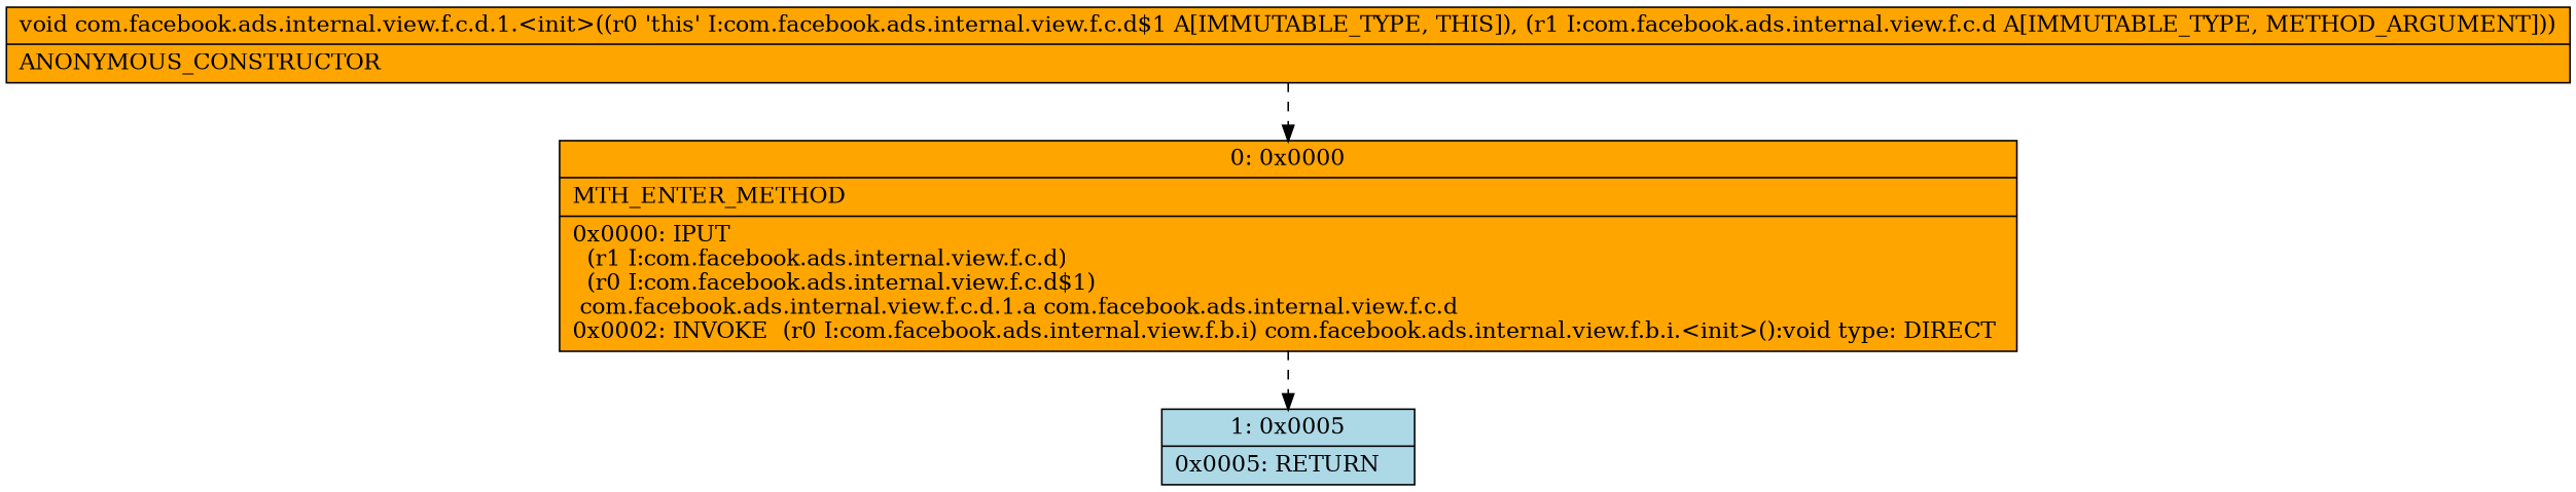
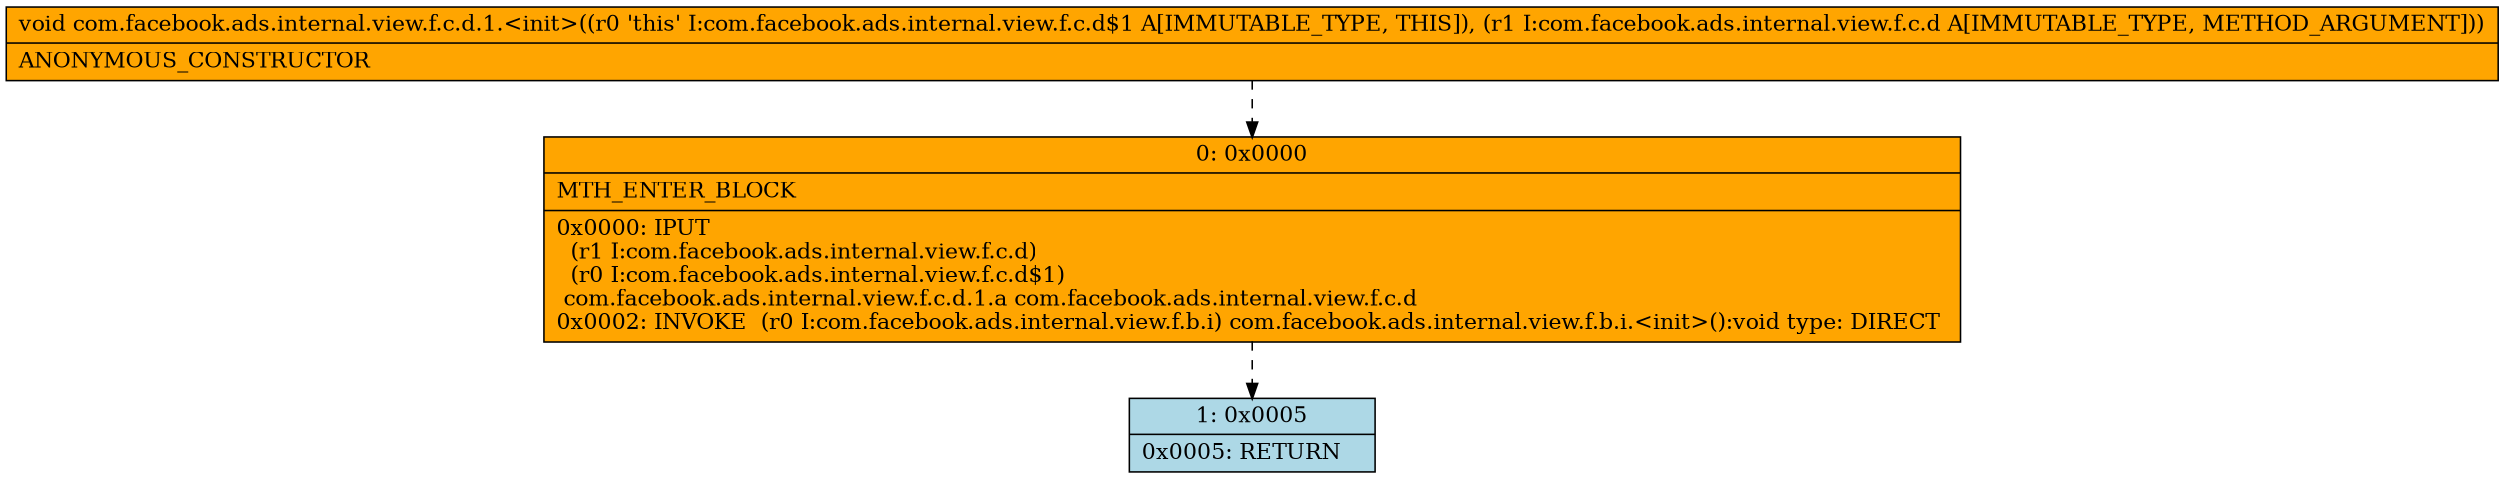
  digraph {
    node [shape=record style=filled fillcolor=orange]
    edge [style=dashed]
-   n1 [label="{0\:\ 0x0000|MTH_ENTER_METHOD\l|0x0000: IPUT  \l  (r1 I:com.facebook.ads.internal.view.f.c.d)\l  (r0 I:com.facebook.ads.internal.view.f.c.d$1)\l com.facebook.ads.internal.view.f.c.d.1.a com.facebook.ads.internal.view.f.c.d \l0x0002: INVOKE  (r0 I:com.facebook.ads.internal.view.f.b.i) com.facebook.ads.internal.view.f.b.i.\<init\>():void type: DIRECT \l}"]
+   n1 [label="{0\:\ 0x0000|MTH_ENTER_BLOCK\l|0x0000: IPUT  \l  (r1 I:com.facebook.ads.internal.view.f.c.d)\l  (r0 I:com.facebook.ads.internal.view.f.c.d$1)\l com.facebook.ads.internal.view.f.c.d.1.a com.facebook.ads.internal.view.f.c.d \l0x0002: INVOKE  (r0 I:com.facebook.ads.internal.view.f.b.i) com.facebook.ads.internal.view.f.b.i.\<init\>():void type: DIRECT \l}"]
    n2 [label="{1\:\ 0x0005|0x0005: RETURN   \l}" fillcolor=lightblue]
    n3 [label="{void com.facebook.ads.internal.view.f.c.d.1.\<init\>((r0 'this' I:com.facebook.ads.internal.view.f.c.d$1 A[IMMUTABLE_TYPE, THIS]), (r1 I:com.facebook.ads.internal.view.f.c.d A[IMMUTABLE_TYPE, METHOD_ARGUMENT]))  | ANONYMOUS_CONSTRUCTOR\l}"]
    n1 -> n2
    n3 -> n1
  }
